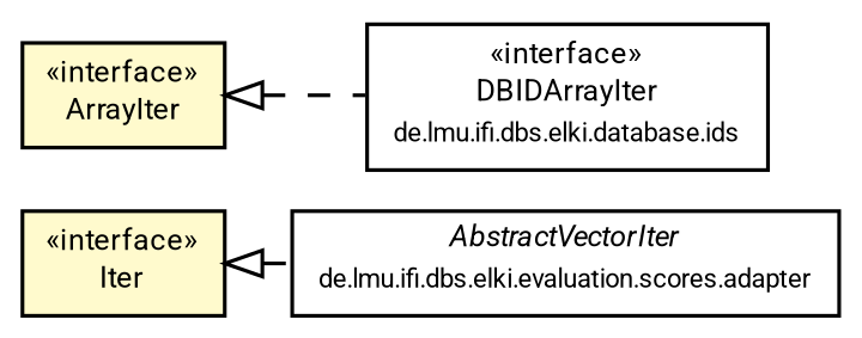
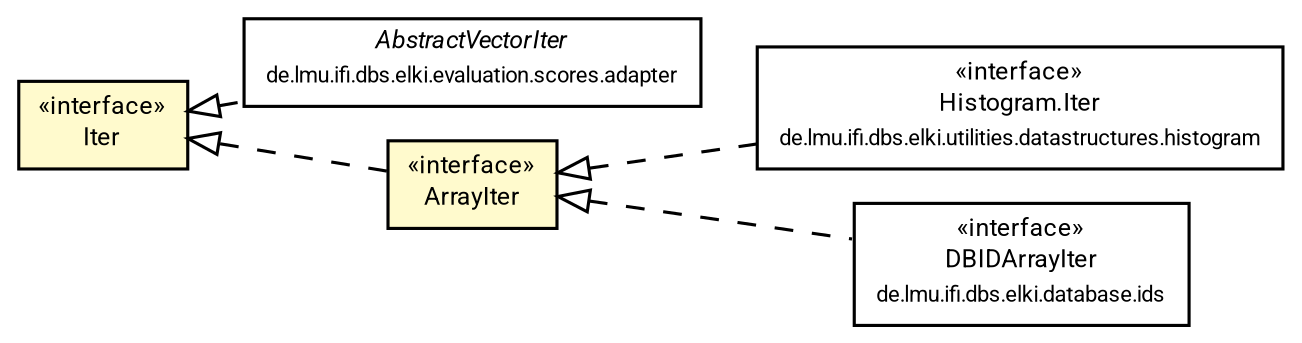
  digraph {
    nodesep=0.15
    rankdir=LR
    ranksep=0.25
    node [fontcolor=black fontname=Roboto fontsize=8 margin=0 shape=plaintext]
    edge [arrowtail=empty color=black dir=back fontname=Roboto fontsize=7 labelfontname=Roboto labelfontsize=7 style=dashed weight=9]
+   n1 [height=0 label=<<table title="de.lmu.ifi.dbs.elki.utilities.datastructures.histogram.Histogram.Iter" border="0" cellborder="1" cellspacing="0" cellpadding="2" href="../histogram/Histogram.Iter.html" target="_parent"> 		<tr><td><table border="0" cellspacing="0" cellpadding="1"> 		<tr><td align="center" balign="center"> &#171;interface&#187; </td></tr> 		<tr><td align="center" balign="center"> <font face="Roboto">Histogram.Iter</font> </td></tr> 		<tr><td align="center" balign="center"> <font face="Roboto" point-size="7.0">de.lmu.ifi.dbs.elki.utilities.datastructures.histogram</font> </td></tr> 		</table></td></tr> 		</table>> width=0]
    n2 [height=0 label=<<table title="de.lmu.ifi.dbs.elki.evaluation.scores.adapter.AbstractVectorIter" border="0" cellborder="1" cellspacing="0" cellpadding="2" href="../../../evaluation/scores/adapter/AbstractVectorIter.html" target="_parent"> 		<tr><td><table border="0" cellspacing="0" cellpadding="1"> 		<tr><td align="center" balign="center"> <font face="Roboto"><i>AbstractVectorIter</i></font> </td></tr> 		<tr><td align="center" balign="center"> <font face="Roboto" point-size="7.0">de.lmu.ifi.dbs.elki.evaluation.scores.adapter</font> </td></tr> 		</table></td></tr> 		</table>> width=0]
    n3 [height=0 label=<<table title="de.lmu.ifi.dbs.elki.database.ids.DBIDArrayIter" border="0" cellborder="1" cellspacing="0" cellpadding="2" href="../../../database/ids/DBIDArrayIter.html" target="_parent"> 		<tr><td><table border="0" cellspacing="0" cellpadding="1"> 		<tr><td align="center" balign="center"> &#171;interface&#187; </td></tr> 		<tr><td align="center" balign="center"> <font face="Roboto">DBIDArrayIter</font> </td></tr> 		<tr><td align="center" balign="center"> <font face="Roboto" point-size="7.0">de.lmu.ifi.dbs.elki.database.ids</font> </td></tr> 		</table></td></tr> 		</table>> width=0]
    n4 [height=0 label=<<table title="de.lmu.ifi.dbs.elki.utilities.datastructures.iterator.Iter" border="0" cellborder="1" cellspacing="0" cellpadding="2" bgcolor="LemonChiffon" href="Iter.html" target="_parent"> 		<tr><td><table border="0" cellspacing="0" cellpadding="1"> 		<tr><td align="center" balign="center"> &#171;interface&#187; </td></tr> 		<tr><td align="center" balign="center"> <font face="Roboto">Iter</font> </td></tr> 		</table></td></tr> 		</table>> width=0]
    n5 [height=0 label=<<table title="de.lmu.ifi.dbs.elki.utilities.datastructures.iterator.ArrayIter" border="0" cellborder="1" cellspacing="0" cellpadding="2" bgcolor="lemonChiffon" href="ArrayIter.html" target="_parent"> 		<tr><td><table border="0" cellspacing="0" cellpadding="1"> 		<tr><td align="center" balign="center"> &#171;interface&#187; </td></tr> 		<tr><td align="center" balign="center"> <font face="Roboto">ArrayIter</font> </td></tr> 		</table></td></tr> 		</table>> width=0]
    n4 -> n2
+   n4 -> n5
+   n5 -> n1
    n5 -> n3
  }
